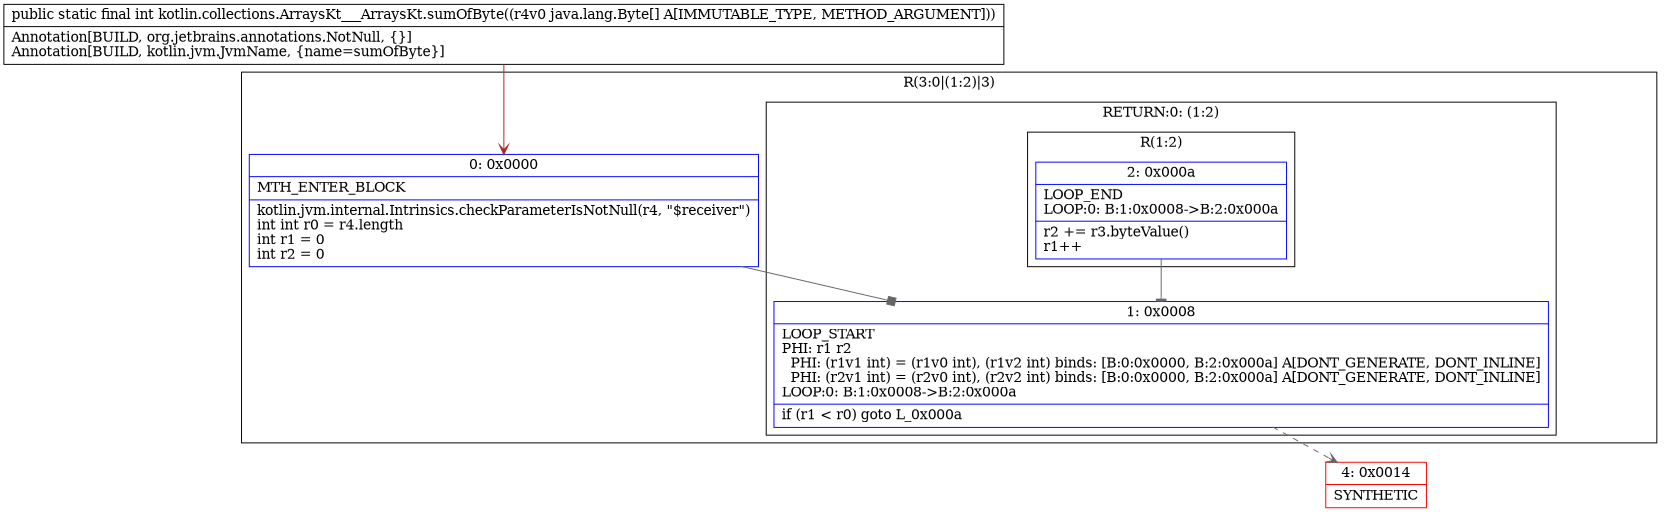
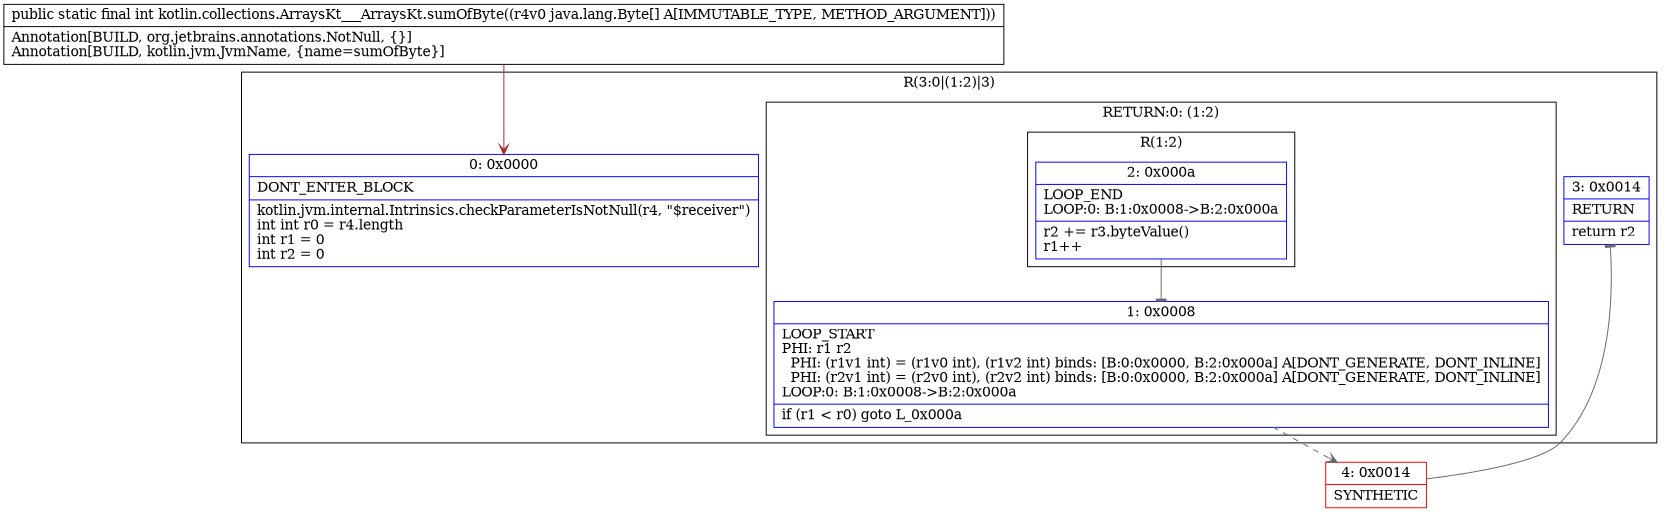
  digraph {
    node [color=blue shape=record]
    edge [arrowhead=tee color=gray40]
    n1 [label="{2\:\ 0x000a|LOOP_END\lLOOP:0: B:1:0x0008\-\>B:2:0x000a\l|r2 += r3.byteValue()\lr1++\l}"]
    n2 [label="{1\:\ 0x0008|LOOP_START\lPHI: r1 r2 \l  PHI: (r1v1 int) = (r1v0 int), (r1v2 int) binds: [B:0:0x0000, B:2:0x000a] A[DONT_GENERATE, DONT_INLINE]\l  PHI: (r2v1 int) = (r2v0 int), (r2v2 int) binds: [B:0:0x0000, B:2:0x000a] A[DONT_GENERATE, DONT_INLINE]\lLOOP:0: B:1:0x0008\-\>B:2:0x000a\l|if (r1 \< r0) goto L_0x000a\l}"]
-   n3 [label="{0\:\ 0x0000|MTH_ENTER_BLOCK\l|kotlin.jvm.internal.Intrinsics.checkParameterIsNotNull(r4, \"$receiver\")\lint int r0 = r4.length\lint r1 = 0\lint r2 = 0\l}"]
+   n3 [label="{0\:\ 0x0000|DONT_ENTER_BLOCK\l|kotlin.jvm.internal.Intrinsics.checkParameterIsNotNull(r4, \"$receiver\")\lint int r0 = r4.length\lint r1 = 0\lint r2 = 0\l}"]
+   n4 [label="{3\:\ 0x0014|RETURN\l|return r2\l}"]
    n5 [color=red label="{4\:\ 0x0014|SYNTHETIC\l}"]
    n6 [label="{public static final int kotlin.collections.ArraysKt___ArraysKt.sumOfByte((r4v0 java.lang.Byte[] A[IMMUTABLE_TYPE, METHOD_ARGUMENT]))  | Annotation[BUILD, org.jetbrains.annotations.NotNull, \{\}]\lAnnotation[BUILD, kotlin.jvm.JvmName, \{name=sumOfByte\}]\l}" color=""]
    subgraph cluster_1 {
      label="R(3:0|(1:2)|3)"
      n3
+     n4
      subgraph cluster_2 {
        label="RETURN:0: (1:2)"
        n2
        subgraph cluster_3 {
          label="R(1:2)"
          n1
        }
      }
    }
    n1 -> n2
    n2 -> n5 [arrowhead=vee style=dashed]
-   n3 -> n2 [arrowhead=box]
+   n5 -> n4
    n6 -> n3 [arrowhead=vee color=brown]
  }
